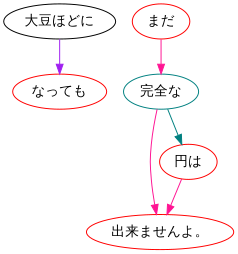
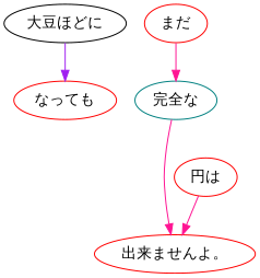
  digraph {
    node [color=red]
    edge [color=deeppink]
    n1 [color=black label="大豆ほどに"]
    n2 [label="なっても"]
    n3 [label="出来ませんよ。"]
    n4 [label="まだ"]
    n5 [color=teal label="完全な"]
    n6 [label="円は"]
    n1 -> n2 [color=purple]
    n4 -> n5
    n5 -> n3
-   n5 -> n6 [color=teal]
    n6 -> n3
  }
